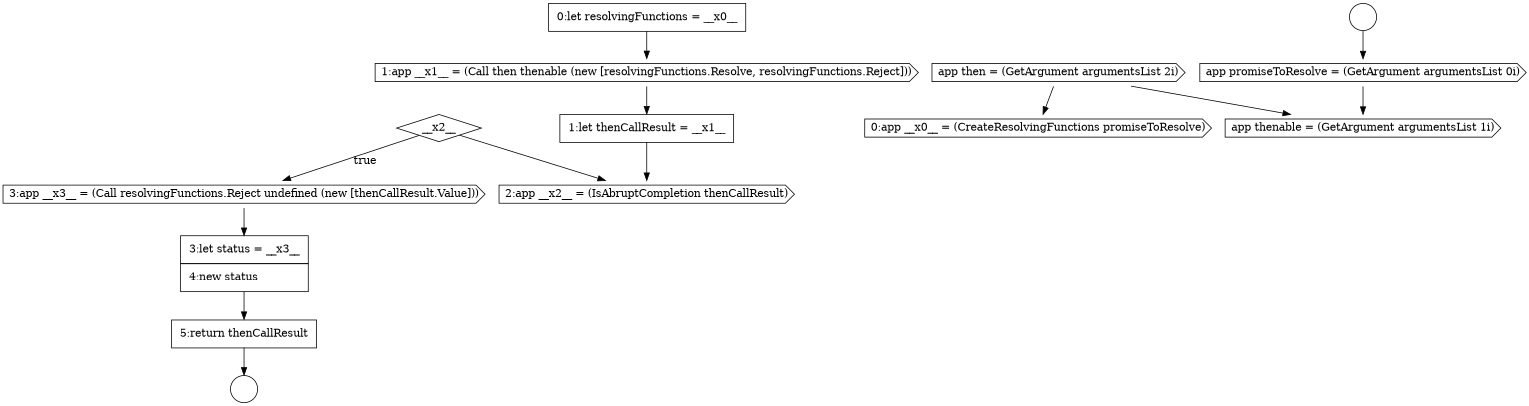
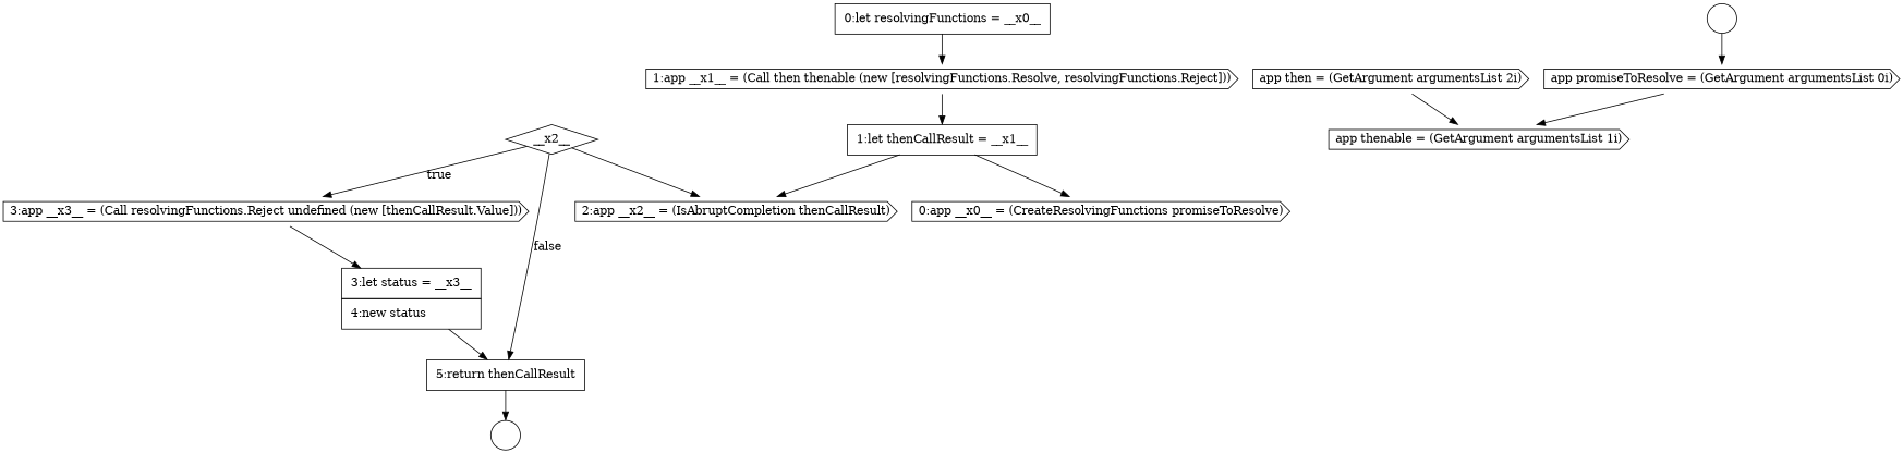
  digraph {
    node [color=black fillcolor=white shape=cds style=filled]
    edge [color=black]
    n1 [label=<<font color="black">2:app __x2__ = (IsAbruptCompletion thenCallResult)</font>>]
    n2 [label=<<font color="black">__x2__</font>> shape=diamond]
    n3 [label=<<font color="black">     <table border="0" cellborder="1" cellspacing="0" cellpadding="10">       <tr><td align="left">5:return thenCallResult</td></tr>     </table>   </font>> margin=0 shape=none]
    n4 [label=<<font color="black">3:app __x3__ = (Call resolvingFunctions.Reject undefined (new [thenCallResult.Value]))</font>>]
    n5 [label=<<font color="black">     <table border="0" cellborder="1" cellspacing="0" cellpadding="10">       <tr><td align="left">3:let status = __x3__</td></tr>       <tr><td align="left">4:new status</td></tr>     </table>   </font>> margin=0 shape=none]
    n6 [label=" " shape=circle]
    n7 [label=<<font color="black">app thenable = (GetArgument argumentsList 1i)</font>>]
    n8 [label=<<font color="black">app then = (GetArgument argumentsList 2i)</font>>]
    n9 [label=<<font color="black">0:app __x0__ = (CreateResolvingFunctions promiseToResolve)</font>>]
    n10 [label=<<font color="black">     <table border="0" cellborder="1" cellspacing="0" cellpadding="10">       <tr><td align="left">1:let thenCallResult = __x1__</td></tr>     </table>   </font>> margin=0 shape=none]
    n11 [label=<<font color="black">     <table border="0" cellborder="1" cellspacing="0" cellpadding="10">       <tr><td align="left">0:let resolvingFunctions = __x0__</td></tr>     </table>   </font>> margin=0 shape=none]
    n12 [label=<<font color="black">1:app __x1__ = (Call then thenable (new [resolvingFunctions.Resolve, resolvingFunctions.Reject]))</font>>]
    n13 [label=<<font color="black">app promiseToResolve = (GetArgument argumentsList 0i)</font>>]
    n14 [label=" " shape=circle]
    n2 -> n1
+   n2 -> n3 [label=<<font color="black">false</font>>]
    n2 -> n4 [label=<<font color="black">true</font>>]
    n3 -> n6
    n4 -> n5
    n5 -> n3
    n8 -> n7
-   n8 -> n9
+   n10 -> n9
    n10 -> n1
    n11 -> n12
    n12 -> n10
    n13 -> n7
    n14 -> n13
  }
